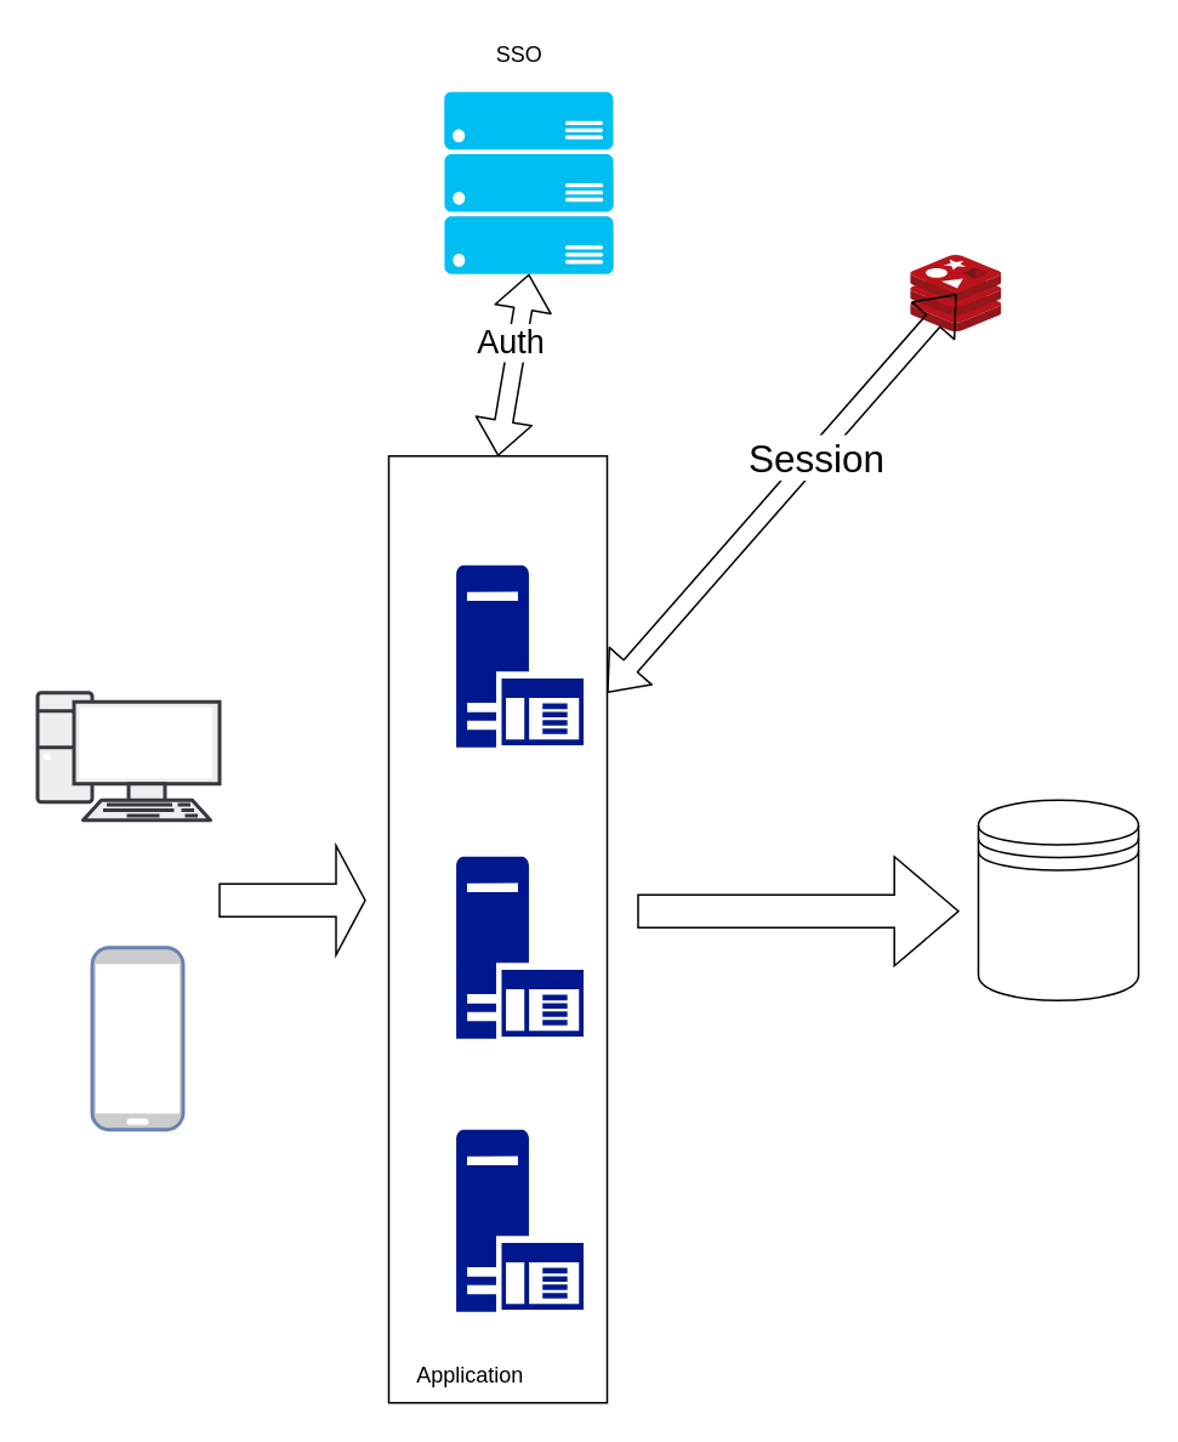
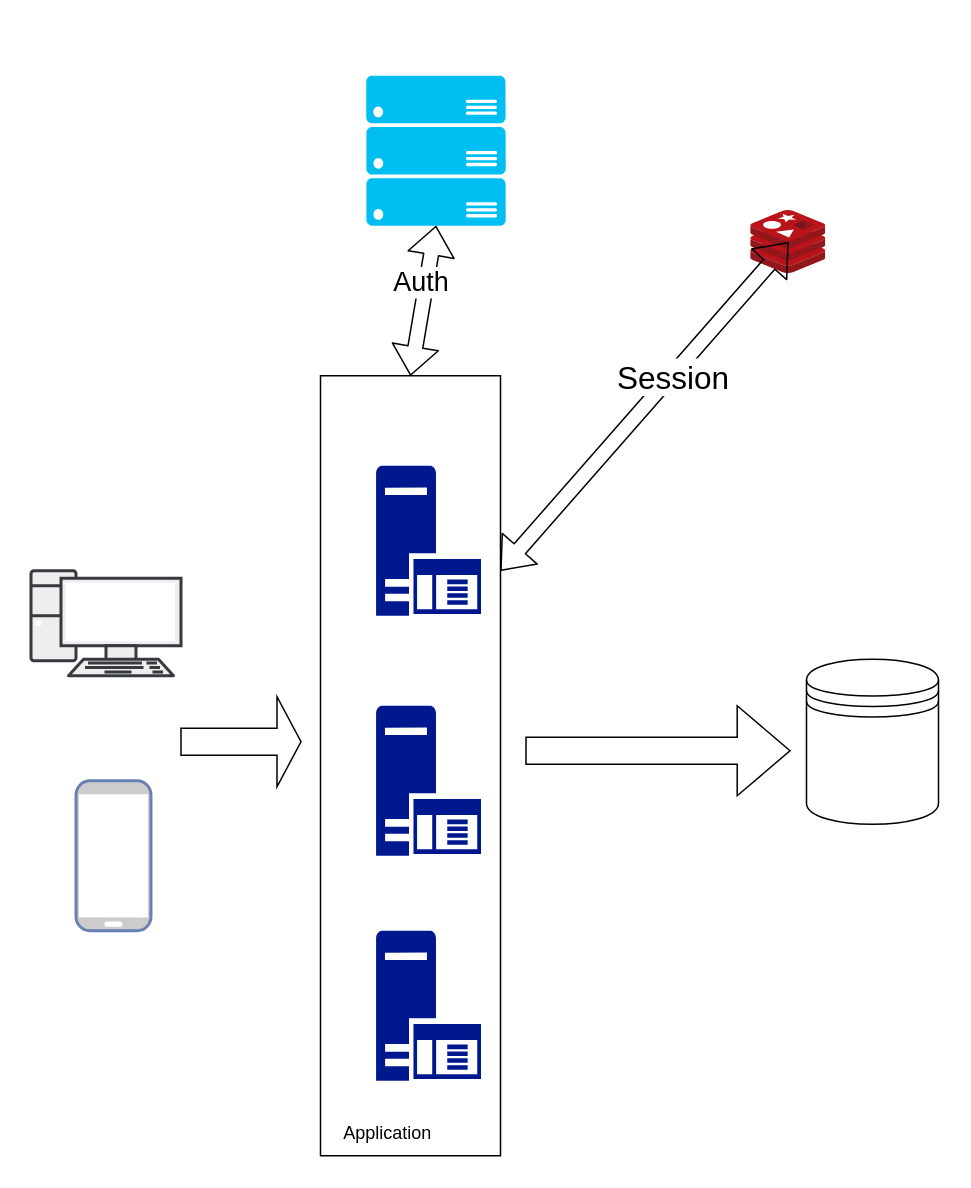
  <mxCell id="0" />
  <mxCell id="1" parent="0" />
  <mxCell id="2" value="" style="rounded=0;whiteSpace=wrap;html=1;" parent="1" vertex="1"><mxGeometry x="213" y="250" width="120" height="520" as="geometry" /></mxCell>
  <mxCell id="3" value="" style="verticalAlign=top;verticalLabelPosition=bottom;labelPosition=center;align=center;html=1;outlineConnect=0;fillColor=#eeeeee;strokeColor=#36393d;gradientDirection=north;strokeWidth=2;shape=mxgraph.networks.pc;" parent="1" vertex="1"><mxGeometry x="20" y="380" width="100" height="70" as="geometry" /></mxCell>
  <mxCell id="4" value="" style="fontColor=#0066CC;verticalAlign=top;verticalLabelPosition=bottom;labelPosition=center;align=center;html=1;outlineConnect=0;fillColor=#CCCCCC;strokeColor=#6881B3;gradientColor=none;gradientDirection=north;strokeWidth=2;shape=mxgraph.networks.mobile;" parent="1" vertex="1"><mxGeometry x="50" y="520" width="50" height="100" as="geometry" /></mxCell>
  <mxCell id="5" value="" style="shadow=0;dashed=0;html=1;strokeColor=none;labelPosition=center;verticalLabelPosition=bottom;verticalAlign=top;align=center;shape=mxgraph.mscae.enterprise.application_server;fillColor=#00188D;" parent="1" vertex="1"><mxGeometry x="250" y="310" width="70" height="100" as="geometry" /></mxCell>
  <mxCell id="6" value="" style="shadow=0;dashed=0;html=1;strokeColor=none;labelPosition=center;verticalLabelPosition=bottom;verticalAlign=top;align=center;shape=mxgraph.mscae.enterprise.application_server;fillColor=#00188D;" parent="1" vertex="1"><mxGeometry x="250" y="470" width="70" height="100" as="geometry" /></mxCell>
  <mxCell id="7" value="" style="shadow=0;dashed=0;html=1;strokeColor=none;labelPosition=center;verticalLabelPosition=bottom;verticalAlign=top;align=center;shape=mxgraph.mscae.enterprise.application_server;fillColor=#00188D;" parent="1" vertex="1"><mxGeometry x="250" y="620" width="70" height="100" as="geometry" /></mxCell>
  <mxCell id="8" value="" style="verticalLabelPosition=bottom;html=1;verticalAlign=top;align=center;strokeColor=none;fillColor=#00BEF2;shape=mxgraph.azure.server_rack;" parent="1" vertex="1"><mxGeometry x="243.5" y="50" width="93" height="100" as="geometry" /></mxCell>
  <mxCell id="9" value="Application" style="text;html=1;strokeColor=none;fillColor=none;align=center;verticalAlign=middle;whiteSpace=wrap;rounded=0;" parent="1" vertex="1"><mxGeometry x="238" y="745" width="40" height="20" as="geometry" /></mxCell>
- <mxCell id="10" value="SSO" style="text;html=1;strokeColor=none;fillColor=none;align=center;verticalAlign=middle;whiteSpace=wrap;rounded=0;" parent="1" vertex="1"><mxGeometry x="265" y="20" width="40" height="20" as="geometry" /></mxCell>
  <mxCell id="11" value="" style="shape=datastore;whiteSpace=wrap;html=1;" parent="1" vertex="1"><mxGeometry x="537" y="439" width="88" height="110" as="geometry" /></mxCell>
  <mxCell id="12" value="" style="aspect=fixed;html=1;perimeter=none;align=center;shadow=0;dashed=0;image;fontSize=12;image=img/lib/mscae/Cache_Redis_Product.svg;" parent="1" vertex="1"><mxGeometry x="500" y="140" width="50" height="42" as="geometry" /></mxCell>
  <mxCell id="13" value="" style="shape=flexArrow;endArrow=classic;startArrow=classic;html=1;exitX=1;exitY=0.25;exitDx=0;exitDy=0;" parent="1" source="2" target="12" edge="1"><mxGeometry width="50" height="50" relative="1" as="geometry"><mxPoint x="400" y="260" as="sourcePoint" /><mxPoint x="450" y="210" as="targetPoint" /></mxGeometry></mxCell>
  <mxCell id="14" value="&lt;font style=&quot;font-size: 21px&quot;&gt;Session&lt;/font&gt;" style="text;html=1;resizable=0;points=[];align=center;verticalAlign=middle;labelBackgroundColor=#ffffff;" parent="13" vertex="1" connectable="0"><mxGeometry x="0.187" y="-1" relative="1" as="geometry"><mxPoint as="offset" /></mxGeometry></mxCell>
  <mxCell id="15" value="" style="shape=flexArrow;endArrow=classic;startArrow=classic;html=1;exitX=0.5;exitY=0;exitDx=0;exitDy=0;entryX=0.5;entryY=1;entryDx=0;entryDy=0;entryPerimeter=0;" parent="1" source="2" target="8" edge="1"><mxGeometry width="50" height="50" relative="1" as="geometry"><mxPoint x="174" y="236" as="sourcePoint" /><mxPoint x="224" y="186" as="targetPoint" /></mxGeometry></mxCell>
  <mxCell id="16" value="Auth&lt;br style=&quot;font-size: 18px;&quot;&gt;" style="text;html=1;resizable=0;points=[];align=center;verticalAlign=middle;labelBackgroundColor=#ffffff;fontSize=18;" parent="15" vertex="1" connectable="0"><mxGeometry x="0.248" y="4" relative="1" as="geometry"><mxPoint as="offset" /></mxGeometry></mxCell>
  <mxCell id="17" value="" style="shape=singleArrow;whiteSpace=wrap;html=1;fontSize=18;" parent="1" vertex="1"><mxGeometry x="350" y="470" width="176" height="60" as="geometry" /></mxCell>
  <mxCell id="18" value="" style="shape=singleArrow;whiteSpace=wrap;html=1;fontSize=18;" parent="1" vertex="1"><mxGeometry x="120" y="464" width="80" height="60" as="geometry" /></mxCell>
